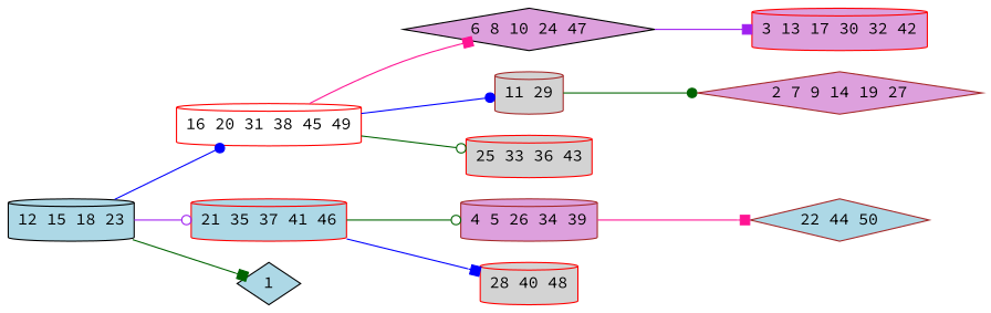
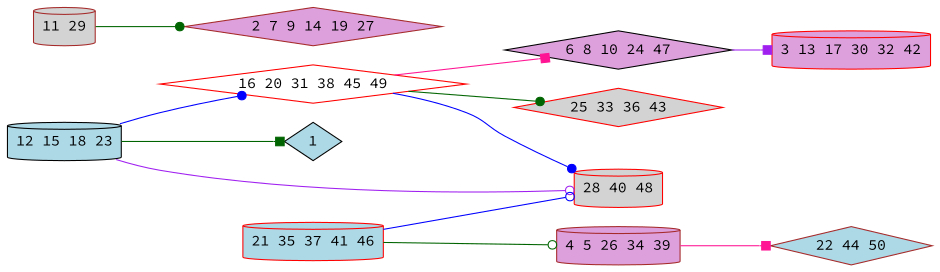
  digraph {
    fontname="Source Code Pro"
    rankdir=LR
    node [color=red fillcolor=lightblue fontname="Source Code Pro" shape=cylinder style=filled]
    edge [arrowhead=box color=darkgreen fontname="Source Code Pro"]
    n1 [color=black label="12 15 18 23"]
-   n2 [fillcolor=white label="16 20 31 38 45 49"]
+   n2 [fillcolor=white label="16 20 31 38 45 49" shape=diamond]
    n3 [label="21 35 37 41 46"]
    n4 [color=black label=1 shape=diamond]
    n5 [color=black fillcolor=plum label="6 8 10 24 47" shape=diamond]
    n6 [color=brown fillcolor=lightgrey label="11 29"]
-   n7 [fillcolor=lightgrey label="25 33 36 43"]
+   n7 [fillcolor=lightgrey label="25 33 36 43" shape=diamond]
    n8 [color=brown fillcolor=plum label="4 5 26 34 39"]
    n9 [fillcolor=lightgrey label="28 40 48"]
    n10 [fillcolor=plum label="3 13 17 30 32 42"]
    n11 [color=brown fillcolor=plum label="2 7 9 14 19 27" shape=diamond]
    n12 [color=brown label="22 44 50" shape=diamond]
    n1 -> n2 [arrowhead=dot color=blue]
-   n1 -> n3 [arrowhead=odot color=purple]
+   n1 -> n9 [arrowhead=odot color=purple]
    n1 -> n4
    n2 -> n5 [color=deeppink]
-   n2 -> n6 [arrowhead=dot color=blue]
-   n2 -> n7 [arrowhead=odot]
+   n2 -> n9 [arrowhead=dot color=blue]
+   n2 -> n7 [arrowhead=dot]
    n3 -> n8 [arrowhead=odot]
-   n3 -> n9 [color=blue]
+   n3 -> n9 [arrowhead=odot color=blue]
    n5 -> n10 [color=purple]
    n6 -> n11 [arrowhead=dot]
    n8 -> n12 [color=deeppink]
  }
